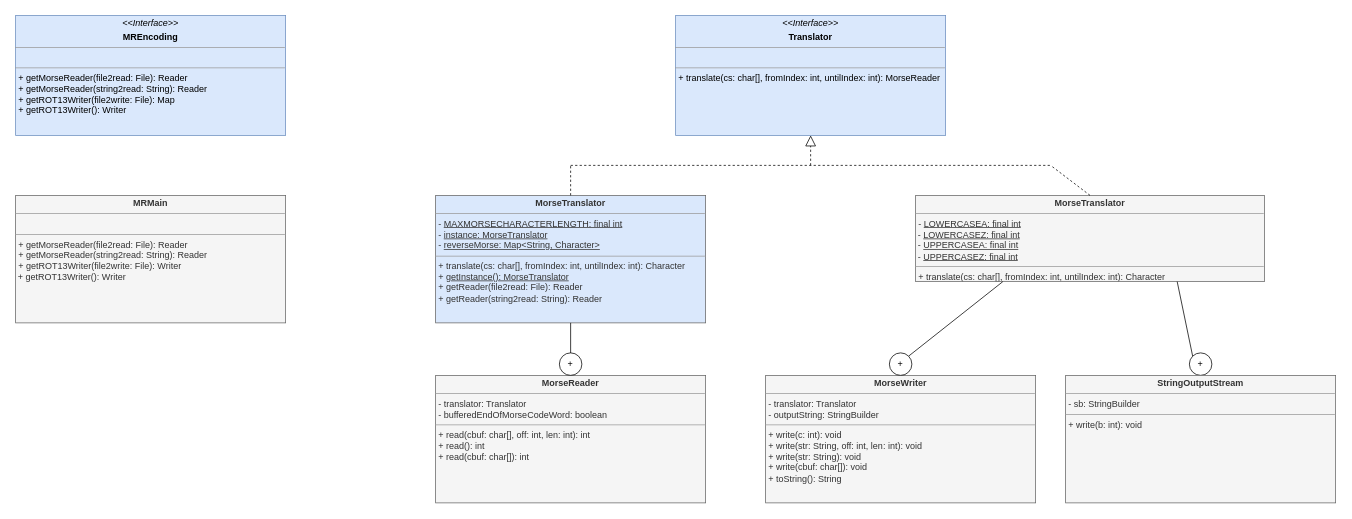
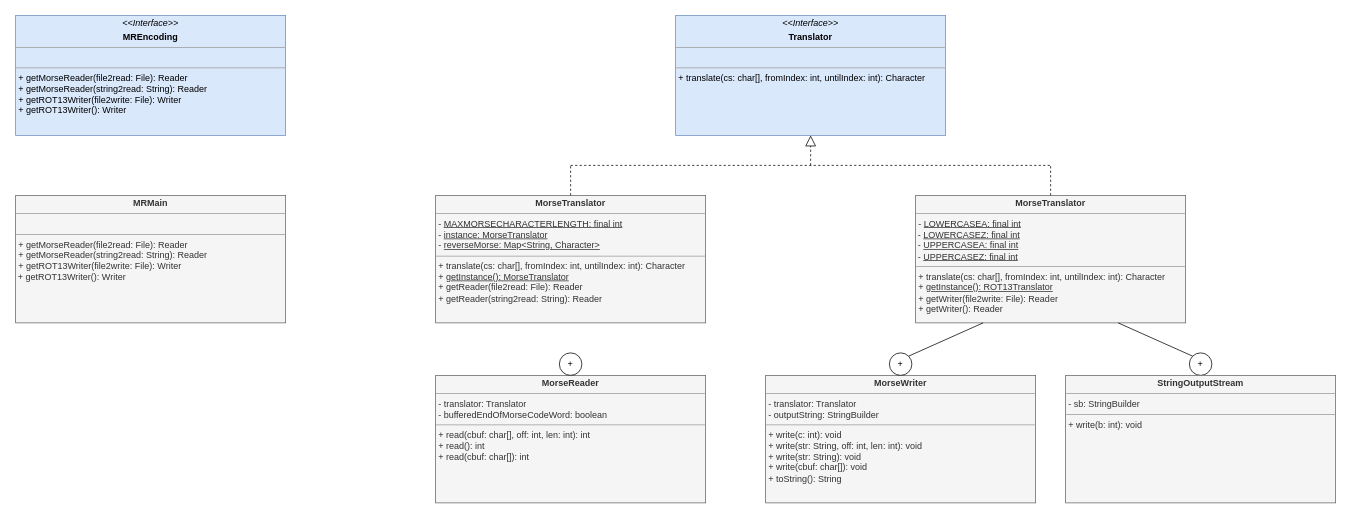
  <mxCell id="0" />
  <mxCell id="1" parent="0" />
- <mxCell id="2" value="&lt;p style=&quot;margin:0px;margin-top:4px;text-align:center;&quot;&gt;&lt;i&gt;&amp;lt;&amp;lt;Interface&amp;gt;&amp;gt;&lt;/i&gt;&lt;/p&gt;&lt;p style=&quot;margin:0px;margin-top:4px;text-align:center;&quot;&gt;&lt;b&gt;Translator&lt;/b&gt;&lt;br&gt;&lt;b&gt;&lt;/b&gt;&lt;/p&gt;&lt;hr size=&quot;1&quot;&gt;&lt;p style=&quot;margin:0px;margin-left:4px;&quot;&gt;&lt;br&gt;&lt;/p&gt;&lt;hr size=&quot;1&quot;&gt;&lt;p style=&quot;margin:0px;margin-left:4px;&quot;&gt;+ translate(cs: char[], fromIndex: int, untilIndex: int): MorseReader&lt;br&gt;&lt;/p&gt;" style="verticalAlign=top;align=left;overflow=fill;fontSize=12;fontFamily=Helvetica;html=1;fillColor=#dae8fc;strokeColor=#6c8ebf;" vertex="1" parent="1"><mxGeometry x="900" y="20" width="360" height="160" as="geometry" /></mxCell>
- <mxCell id="3" value="&lt;p style=&quot;margin:0px;margin-top:4px;text-align:center;&quot;&gt;&lt;b&gt;MorseTranslator&lt;/b&gt;&lt;/p&gt;&lt;hr size=&quot;1&quot;&gt;&lt;p style=&quot;margin:0px;margin-left:4px;&quot;&gt;- &lt;u&gt;MAXMORSECHARACTERLENGTH: final int&lt;/u&gt;&lt;/p&gt;&lt;p style=&quot;margin:0px;margin-left:4px;&quot;&gt;- &lt;u&gt;instance: MorseTranslator&lt;/u&gt;&lt;/p&gt;&lt;p style=&quot;margin:0px;margin-left:4px;&quot;&gt;- &lt;u&gt;reverseMorse: Map&amp;lt;String, Character&amp;gt;&lt;br&gt;&lt;/u&gt;&lt;/p&gt;&lt;hr size=&quot;1&quot;&gt;&lt;p style=&quot;margin:0px;margin-left:4px;&quot;&gt;+ translate(cs: char[], fromIndex: int, untilIndex: int): Character&lt;/p&gt;&lt;p style=&quot;margin:0px;margin-left:4px;&quot;&gt;+ &lt;u&gt;getInstance(): MorseTranslator&lt;/u&gt;&lt;/p&gt;&lt;p style=&quot;margin:0px;margin-left:4px;&quot;&gt;+ getReader(file2read: File): Reader&lt;/p&gt;&lt;p style=&quot;margin:0px;margin-left:4px;&quot;&gt;+ getReader(string2read: String): Reader&lt;/p&gt;" style="verticalAlign=top;align=left;overflow=fill;fontSize=12;fontFamily=Helvetica;html=1;fillColor=#dae8fc;fontColor=#333333;strokeColor=#666666;" vertex="1" parent="1"><mxGeometry x="580" y="260" width="360" height="170" as="geometry" /></mxCell>
+ <mxCell id="2" value="&lt;p style=&quot;margin:0px;margin-top:4px;text-align:center;&quot;&gt;&lt;i&gt;&amp;lt;&amp;lt;Interface&amp;gt;&amp;gt;&lt;/i&gt;&lt;/p&gt;&lt;p style=&quot;margin:0px;margin-top:4px;text-align:center;&quot;&gt;&lt;b&gt;Translator&lt;/b&gt;&lt;br&gt;&lt;b&gt;&lt;/b&gt;&lt;/p&gt;&lt;hr size=&quot;1&quot;&gt;&lt;p style=&quot;margin:0px;margin-left:4px;&quot;&gt;&lt;br&gt;&lt;/p&gt;&lt;hr size=&quot;1&quot;&gt;&lt;p style=&quot;margin:0px;margin-left:4px;&quot;&gt;+ translate(cs: char[], fromIndex: int, untilIndex: int): Character&lt;br&gt;&lt;/p&gt;" style="verticalAlign=top;align=left;overflow=fill;fontSize=12;fontFamily=Helvetica;html=1;fillColor=#dae8fc;strokeColor=#6c8ebf;" vertex="1" parent="1"><mxGeometry x="900" y="20" width="360" height="160" as="geometry" /></mxCell>
+ <mxCell id="3" value="&lt;p style=&quot;margin:0px;margin-top:4px;text-align:center;&quot;&gt;&lt;b&gt;MorseTranslator&lt;/b&gt;&lt;/p&gt;&lt;hr size=&quot;1&quot;&gt;&lt;p style=&quot;margin:0px;margin-left:4px;&quot;&gt;- &lt;u&gt;MAXMORSECHARACTERLENGTH: final int&lt;/u&gt;&lt;/p&gt;&lt;p style=&quot;margin:0px;margin-left:4px;&quot;&gt;- &lt;u&gt;instance: MorseTranslator&lt;/u&gt;&lt;/p&gt;&lt;p style=&quot;margin:0px;margin-left:4px;&quot;&gt;- &lt;u&gt;reverseMorse: Map&amp;lt;String, Character&amp;gt;&lt;br&gt;&lt;/u&gt;&lt;/p&gt;&lt;hr size=&quot;1&quot;&gt;&lt;p style=&quot;margin:0px;margin-left:4px;&quot;&gt;+ translate(cs: char[], fromIndex: int, untilIndex: int): Character&lt;/p&gt;&lt;p style=&quot;margin:0px;margin-left:4px;&quot;&gt;+ &lt;u&gt;getInstance(): MorseTranslator&lt;/u&gt;&lt;/p&gt;&lt;p style=&quot;margin:0px;margin-left:4px;&quot;&gt;+ getReader(file2read: File): Reader&lt;/p&gt;&lt;p style=&quot;margin:0px;margin-left:4px;&quot;&gt;+ getReader(string2read: String): Reader&lt;/p&gt;" style="verticalAlign=top;align=left;overflow=fill;fontSize=12;fontFamily=Helvetica;html=1;fillColor=#f5f5f5;fontColor=#333333;strokeColor=#666666;" vertex="1" parent="1"><mxGeometry x="580" y="260" width="360" height="170" as="geometry" /></mxCell>
  <mxCell id="4" value="&lt;p style=&quot;margin:0px;margin-top:4px;text-align:center;&quot;&gt;&lt;b&gt;MorseReader&lt;/b&gt;&lt;/p&gt;&lt;hr size=&quot;1&quot;&gt;&lt;p style=&quot;margin:0px;margin-left:4px;&quot;&gt;-&amp;nbsp;translator: Translator&lt;/p&gt;&lt;p style=&quot;margin:0px;margin-left:4px;&quot;&gt;- bufferedEndOfMorseCodeWord: boolean&lt;br&gt;&lt;/p&gt;&lt;hr size=&quot;1&quot;&gt;&lt;p style=&quot;margin:0px;margin-left:4px;&quot;&gt;+ read(cbuf: char[], off: int, len: int): int&lt;/p&gt;&lt;p style=&quot;margin:0px;margin-left:4px;&quot;&gt;+ read(): int&lt;/p&gt;&lt;p style=&quot;margin:0px;margin-left:4px;&quot;&gt;+ read(cbuf: char[]): int&lt;br&gt;&lt;/p&gt;" style="verticalAlign=top;align=left;overflow=fill;fontSize=12;fontFamily=Helvetica;html=1;fillColor=#f5f5f5;fontColor=#333333;strokeColor=#666666;" vertex="1" parent="1"><mxGeometry x="580" y="500" width="360" height="170" as="geometry" /></mxCell>
- <mxCell id="5" value="" style="endArrow=none;html=1;rounded=0;entryX=0.5;entryY=1;entryDx=0;entryDy=0;exitX=0.5;exitY=0;exitDx=0;exitDy=0;" edge="1" parent="1" source="4" target="3"><mxGeometry width="50" height="50" relative="1" as="geometry"><mxPoint x="660" y="500" as="sourcePoint" /><mxPoint x="710" y="450" as="targetPoint" /></mxGeometry></mxCell>
  <mxCell id="6" value="+" style="ellipse;whiteSpace=wrap;html=1;aspect=fixed;" vertex="1" parent="1"><mxGeometry x="745" y="470" width="30" height="30" as="geometry" /></mxCell>
- <mxCell id="7" value="&lt;p style=&quot;margin:0px;margin-top:4px;text-align:center;&quot;&gt;&lt;b&gt;MorseTranslator&lt;/b&gt;&lt;/p&gt;&lt;hr size=&quot;1&quot;&gt;&lt;p style=&quot;margin:0px;margin-left:4px;&quot;&gt;- &lt;u&gt;LOWERCASEA: final int&lt;/u&gt;&lt;/p&gt;&lt;div&gt;&amp;nbsp;- &lt;u&gt;LOWERCASEZ: final int&lt;/u&gt;&lt;/div&gt;&lt;div&gt;&amp;nbsp;- &lt;u&gt;UPPERCASEA: final int&lt;/u&gt;&lt;/div&gt;&lt;div&gt;&amp;nbsp;- &lt;u&gt;UPPERCASEZ: final int&lt;/u&gt;&lt;/div&gt;&lt;hr size=&quot;1&quot;&gt;&lt;p style=&quot;margin:0px;margin-left:4px;&quot;&gt;+ translate(cs: char[], fromIndex: int, untilIndex: int): Character&lt;/p&gt;&lt;p style=&quot;margin:0px;margin-left:4px;&quot;&gt;+ &lt;u&gt;getInstance(): ROT13Translator&lt;/u&gt;&lt;/p&gt;&lt;p style=&quot;margin:0px;margin-left:4px;&quot;&gt;+ getWriter(file2write: File): Reader&lt;/p&gt;&lt;p style=&quot;margin:0px;margin-left:4px;&quot;&gt;+ getWriter(): Reader&lt;/p&gt;" style="verticalAlign=top;align=left;overflow=fill;fontSize=12;fontFamily=Helvetica;html=1;fillColor=#f5f5f5;fontColor=#333333;strokeColor=#666666;" vertex="1" parent="1"><mxGeometry x="1220" y="260" width="465" height="115" as="geometry" /></mxCell>
+ <mxCell id="7" value="&lt;p style=&quot;margin:0px;margin-top:4px;text-align:center;&quot;&gt;&lt;b&gt;MorseTranslator&lt;/b&gt;&lt;/p&gt;&lt;hr size=&quot;1&quot;&gt;&lt;p style=&quot;margin:0px;margin-left:4px;&quot;&gt;- &lt;u&gt;LOWERCASEA: final int&lt;/u&gt;&lt;/p&gt;&lt;div&gt;&amp;nbsp;- &lt;u&gt;LOWERCASEZ: final int&lt;/u&gt;&lt;/div&gt;&lt;div&gt;&amp;nbsp;- &lt;u&gt;UPPERCASEA: final int&lt;/u&gt;&lt;/div&gt;&lt;div&gt;&amp;nbsp;- &lt;u&gt;UPPERCASEZ: final int&lt;/u&gt;&lt;/div&gt;&lt;hr size=&quot;1&quot;&gt;&lt;p style=&quot;margin:0px;margin-left:4px;&quot;&gt;+ translate(cs: char[], fromIndex: int, untilIndex: int): Character&lt;/p&gt;&lt;p style=&quot;margin:0px;margin-left:4px;&quot;&gt;+ &lt;u&gt;getInstance(): ROT13Translator&lt;/u&gt;&lt;/p&gt;&lt;p style=&quot;margin:0px;margin-left:4px;&quot;&gt;+ getWriter(file2write: File): Reader&lt;/p&gt;&lt;p style=&quot;margin:0px;margin-left:4px;&quot;&gt;+ getWriter(): Reader&lt;/p&gt;" style="verticalAlign=top;align=left;overflow=fill;fontSize=12;fontFamily=Helvetica;html=1;fillColor=#f5f5f5;fontColor=#333333;strokeColor=#666666;" vertex="1" parent="1"><mxGeometry x="1220" y="260" width="360" height="170" as="geometry" /></mxCell>
  <mxCell id="8" value="&lt;p style=&quot;margin:0px;margin-top:4px;text-align:center;&quot;&gt;&lt;b&gt;MorseWriter&lt;/b&gt;&lt;/p&gt;&lt;hr size=&quot;1&quot;&gt;&lt;p style=&quot;margin:0px;margin-left:4px;&quot;&gt;-&amp;nbsp;translator: Translator&lt;/p&gt;&lt;p style=&quot;margin:0px;margin-left:4px;&quot;&gt;- outputString: StringBuilder&lt;br&gt;&lt;/p&gt;&lt;hr size=&quot;1&quot;&gt;&lt;p style=&quot;margin:0px;margin-left:4px;&quot;&gt;+ write(c: int): void&lt;/p&gt;&lt;p style=&quot;margin:0px;margin-left:4px;&quot;&gt;+ write(str: String, off: int, len: int): void&lt;/p&gt;&lt;p style=&quot;margin:0px;margin-left:4px;&quot;&gt;+ write(str: String): void&lt;/p&gt;&lt;p style=&quot;margin:0px;margin-left:4px;&quot;&gt;+ write(cbuf: char[]): void&lt;/p&gt;&lt;p style=&quot;margin:0px;margin-left:4px;&quot;&gt;+ toString(): String&lt;br&gt;&lt;/p&gt;" style="verticalAlign=top;align=left;overflow=fill;fontSize=12;fontFamily=Helvetica;html=1;fillColor=#f5f5f5;fontColor=#333333;strokeColor=#666666;" vertex="1" parent="1"><mxGeometry x="1020" y="500" width="360" height="170" as="geometry" /></mxCell>
  <mxCell id="9" value="" style="endArrow=none;html=1;rounded=0;entryX=0.25;entryY=1;entryDx=0;entryDy=0;exitX=1;exitY=0;exitDx=0;exitDy=0;" edge="1" parent="1" source="10" target="7"><mxGeometry width="50" height="50" relative="1" as="geometry"><mxPoint x="1180" y="500" as="sourcePoint" /><mxPoint x="1230" y="450" as="targetPoint" /></mxGeometry></mxCell>
  <mxCell id="10" value="+" style="ellipse;whiteSpace=wrap;html=1;aspect=fixed;" vertex="1" parent="1"><mxGeometry x="1185" y="470" width="30" height="30" as="geometry" /></mxCell>
  <mxCell id="11" value="" style="endArrow=none;dashed=1;html=1;rounded=0;" edge="1" parent="1"><mxGeometry width="50" height="50" relative="1" as="geometry"><mxPoint x="760" y="220" as="sourcePoint" /><mxPoint x="1400" y="220" as="targetPoint" /></mxGeometry></mxCell>
  <mxCell id="12" value="" style="endArrow=block;dashed=1;endFill=0;endSize=12;html=1;rounded=0;entryX=0.5;entryY=1;entryDx=0;entryDy=0;" edge="1" parent="1" target="2"><mxGeometry width="160" relative="1" as="geometry"><mxPoint x="1080" y="220" as="sourcePoint" /><mxPoint x="1110" y="230" as="targetPoint" /></mxGeometry></mxCell>
  <mxCell id="13" value="" style="endArrow=none;dashed=1;html=1;rounded=0;exitX=0.5;exitY=0;exitDx=0;exitDy=0;" edge="1" parent="1" source="3"><mxGeometry width="50" height="50" relative="1" as="geometry"><mxPoint x="830" y="260" as="sourcePoint" /><mxPoint x="760" y="220" as="targetPoint" /></mxGeometry></mxCell>
  <mxCell id="14" value="" style="endArrow=none;dashed=1;html=1;rounded=0;exitX=0.5;exitY=0;exitDx=0;exitDy=0;" edge="1" parent="1" source="7"><mxGeometry width="50" height="50" relative="1" as="geometry"><mxPoint x="1460" y="250" as="sourcePoint" /><mxPoint x="1400" y="220" as="targetPoint" /></mxGeometry></mxCell>
  <mxCell id="15" value="" style="endArrow=none;html=1;rounded=0;entryX=0.75;entryY=1;entryDx=0;entryDy=0;exitX=0;exitY=0;exitDx=0;exitDy=0;" edge="1" parent="1" source="16" target="7"><mxGeometry width="50" height="50" relative="1" as="geometry"><mxPoint x="1580" y="450" as="sourcePoint" /><mxPoint x="1480" y="450" as="targetPoint" /></mxGeometry></mxCell>
  <mxCell id="16" value="+" style="ellipse;whiteSpace=wrap;html=1;aspect=fixed;" vertex="1" parent="1"><mxGeometry x="1585" y="470" width="30" height="30" as="geometry" /></mxCell>
  <mxCell id="17" value="&lt;p style=&quot;margin:0px;margin-top:4px;text-align:center;&quot;&gt;&lt;b&gt;StringOutputStream&lt;/b&gt;&lt;br&gt;&lt;/p&gt;&lt;hr size=&quot;1&quot;&gt;&lt;p style=&quot;margin:0px;margin-left:4px;&quot;&gt;- sb: StringBuilder&lt;br&gt;&lt;/p&gt;&lt;hr size=&quot;1&quot;&gt;&lt;p style=&quot;margin:0px;margin-left:4px;&quot;&gt;+ write(b: int): void&lt;br&gt;&lt;/p&gt;" style="verticalAlign=top;align=left;overflow=fill;fontSize=12;fontFamily=Helvetica;html=1;fillColor=#f5f5f5;fontColor=#333333;strokeColor=#666666;" vertex="1" parent="1"><mxGeometry x="1420" y="500" width="360" height="170" as="geometry" /></mxCell>
- <mxCell id="18" value="&lt;p style=&quot;margin:0px;margin-top:4px;text-align:center;&quot;&gt;&lt;i&gt;&amp;lt;&amp;lt;Interface&amp;gt;&amp;gt;&lt;/i&gt;&lt;/p&gt;&lt;p style=&quot;margin:0px;margin-top:4px;text-align:center;&quot;&gt;&lt;b&gt;MREncoding&lt;/b&gt;&lt;br&gt;&lt;/p&gt;&lt;hr size=&quot;1&quot;&gt;&lt;p style=&quot;margin:0px;margin-left:4px;&quot;&gt;&lt;br&gt;&lt;/p&gt;&lt;hr size=&quot;1&quot;&gt;&lt;p style=&quot;margin:0px;margin-left:4px;&quot;&gt;+ getMorseReader(file2read: File): Reader&lt;/p&gt;&lt;p style=&quot;margin:0px;margin-left:4px;&quot;&gt;+ getMorseReader(string2read: String): Reader&lt;/p&gt;&lt;p style=&quot;margin:0px;margin-left:4px;&quot;&gt;+ getROT13Writer(file2write: File): Map&lt;/p&gt;&lt;p style=&quot;margin:0px;margin-left:4px;&quot;&gt;+ getROT13Writer(): Writer&lt;br&gt;&lt;/p&gt;" style="verticalAlign=top;align=left;overflow=fill;fontSize=12;fontFamily=Helvetica;html=1;fillColor=#dae8fc;strokeColor=#6c8ebf;" vertex="1" parent="1"><mxGeometry x="20" y="20" width="360" height="160" as="geometry" /></mxCell>
+ <mxCell id="18" value="&lt;p style=&quot;margin:0px;margin-top:4px;text-align:center;&quot;&gt;&lt;i&gt;&amp;lt;&amp;lt;Interface&amp;gt;&amp;gt;&lt;/i&gt;&lt;/p&gt;&lt;p style=&quot;margin:0px;margin-top:4px;text-align:center;&quot;&gt;&lt;b&gt;MREncoding&lt;/b&gt;&lt;br&gt;&lt;/p&gt;&lt;hr size=&quot;1&quot;&gt;&lt;p style=&quot;margin:0px;margin-left:4px;&quot;&gt;&lt;br&gt;&lt;/p&gt;&lt;hr size=&quot;1&quot;&gt;&lt;p style=&quot;margin:0px;margin-left:4px;&quot;&gt;+ getMorseReader(file2read: File): Reader&lt;/p&gt;&lt;p style=&quot;margin:0px;margin-left:4px;&quot;&gt;+ getMorseReader(string2read: String): Reader&lt;/p&gt;&lt;p style=&quot;margin:0px;margin-left:4px;&quot;&gt;+ getROT13Writer(file2write: File): Writer&lt;/p&gt;&lt;p style=&quot;margin:0px;margin-left:4px;&quot;&gt;+ getROT13Writer(): Writer&lt;br&gt;&lt;/p&gt;" style="verticalAlign=top;align=left;overflow=fill;fontSize=12;fontFamily=Helvetica;html=1;fillColor=#dae8fc;strokeColor=#6c8ebf;" vertex="1" parent="1"><mxGeometry x="20" y="20" width="360" height="160" as="geometry" /></mxCell>
  <mxCell id="19" value="&lt;p style=&quot;margin:0px;margin-top:4px;text-align:center;&quot;&gt;&lt;b&gt;MRMain&lt;/b&gt;&lt;/p&gt;&lt;hr size=&quot;1&quot;&gt;&lt;br&gt;&lt;hr size=&quot;1&quot;&gt;&lt;p style=&quot;margin:0px;margin-left:4px;&quot;&gt;+ getMorseReader(file2read: File): Reader&lt;/p&gt;&lt;p style=&quot;margin:0px;margin-left:4px;&quot;&gt;+ getMorseReader(string2read: String): Reader&lt;/p&gt;&lt;p style=&quot;margin:0px;margin-left:4px;&quot;&gt;+ getROT13Writer(file2write: File): Writer&lt;/p&gt;&amp;nbsp;+ getROT13Writer(): Writer&lt;p style=&quot;margin:0px;margin-left:4px;&quot;&gt;&lt;/p&gt;" style="verticalAlign=top;align=left;overflow=fill;fontSize=12;fontFamily=Helvetica;html=1;fillColor=#f5f5f5;fontColor=#333333;strokeColor=#666666;" vertex="1" parent="1"><mxGeometry x="20" y="260" width="360" height="170" as="geometry" /></mxCell>
